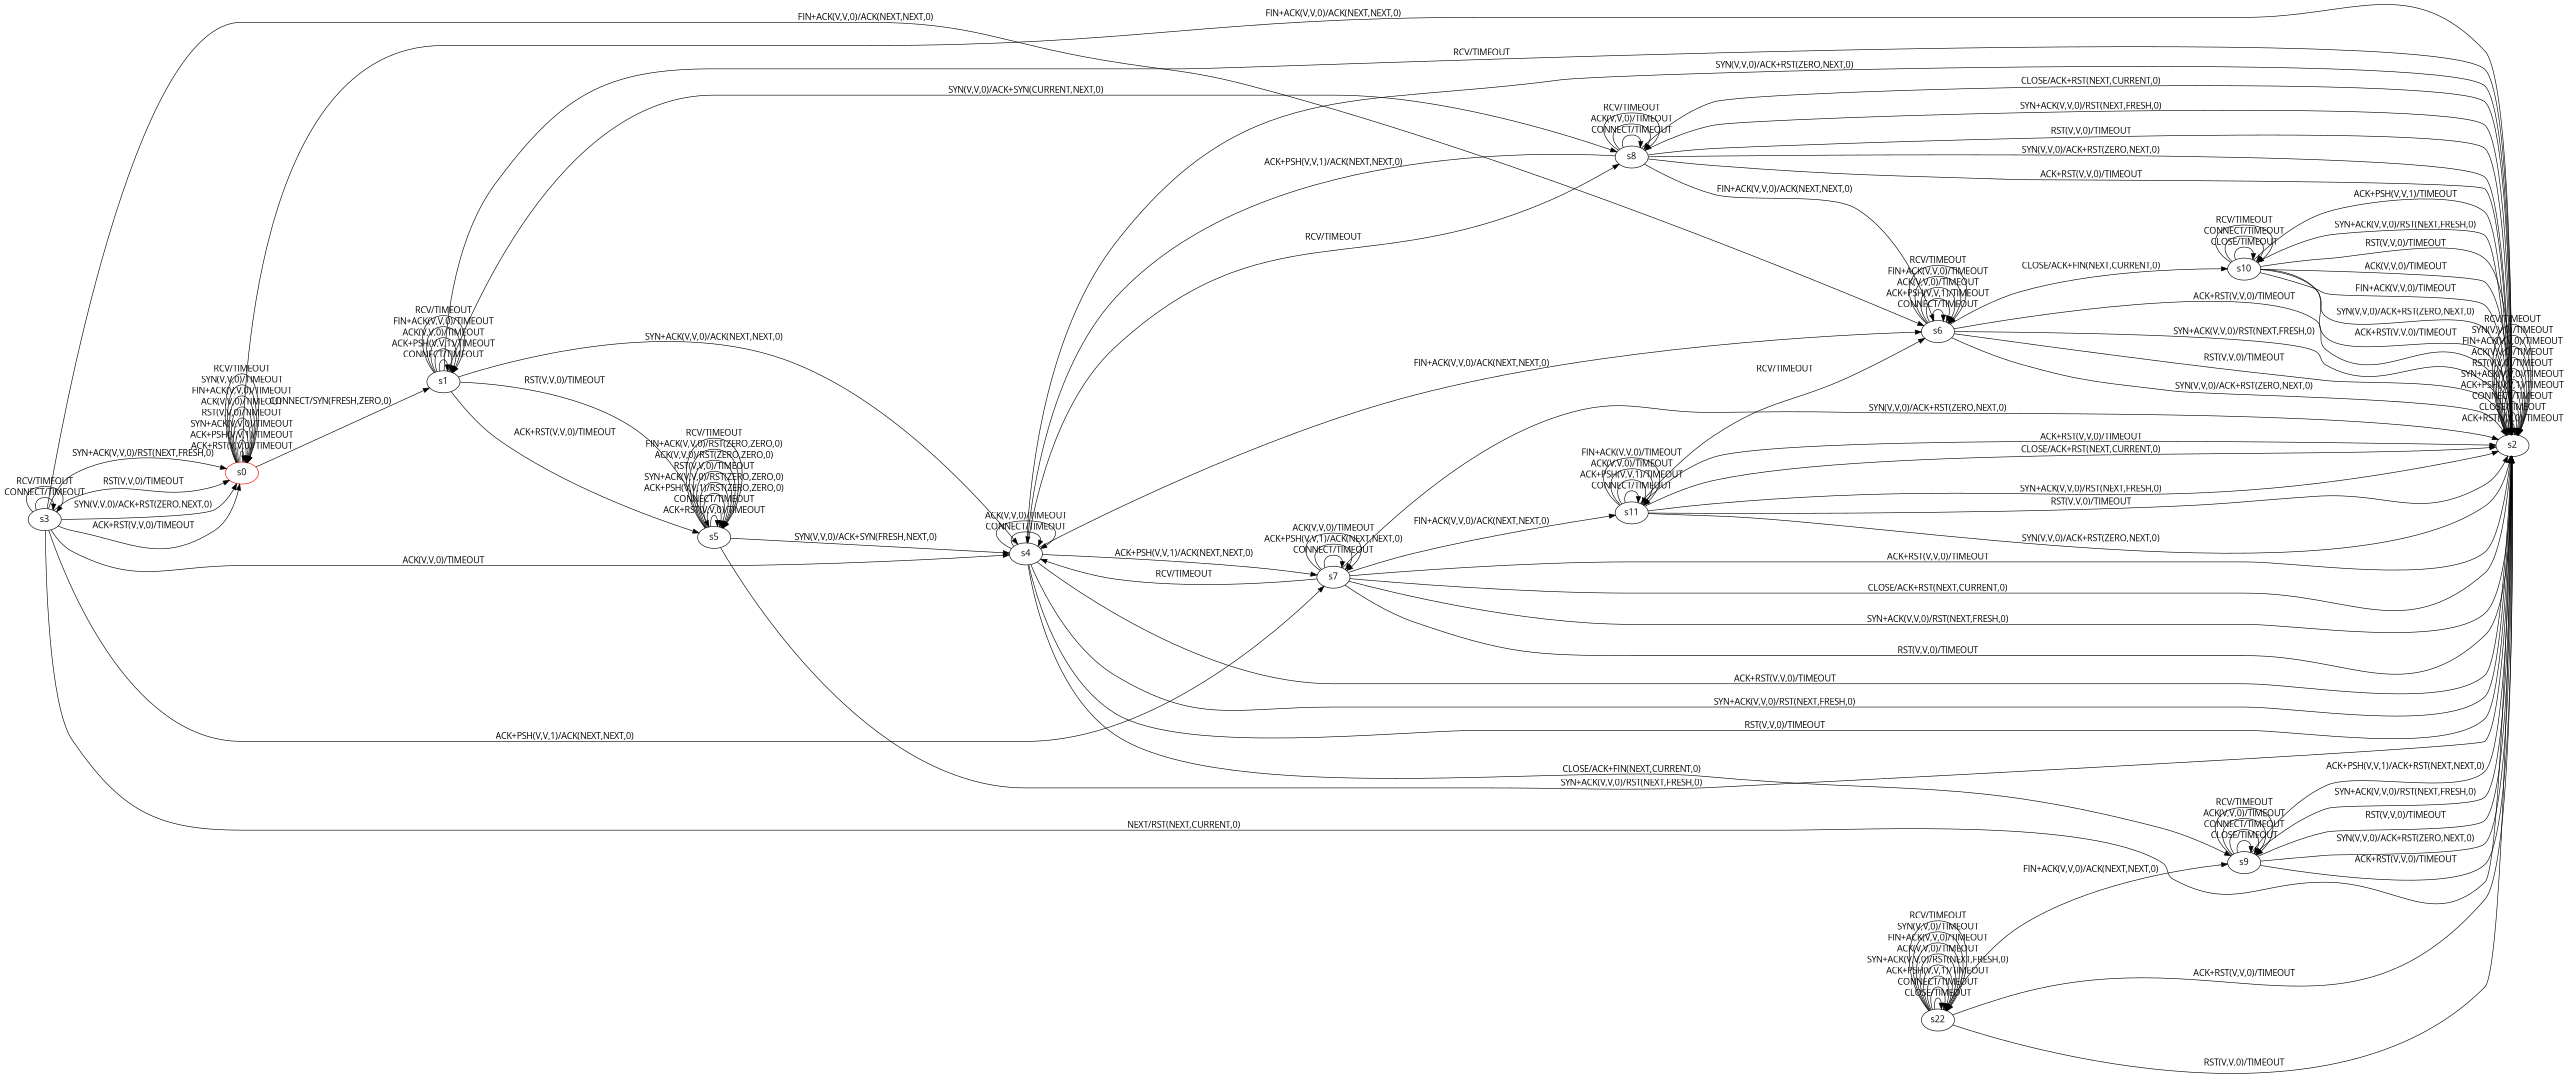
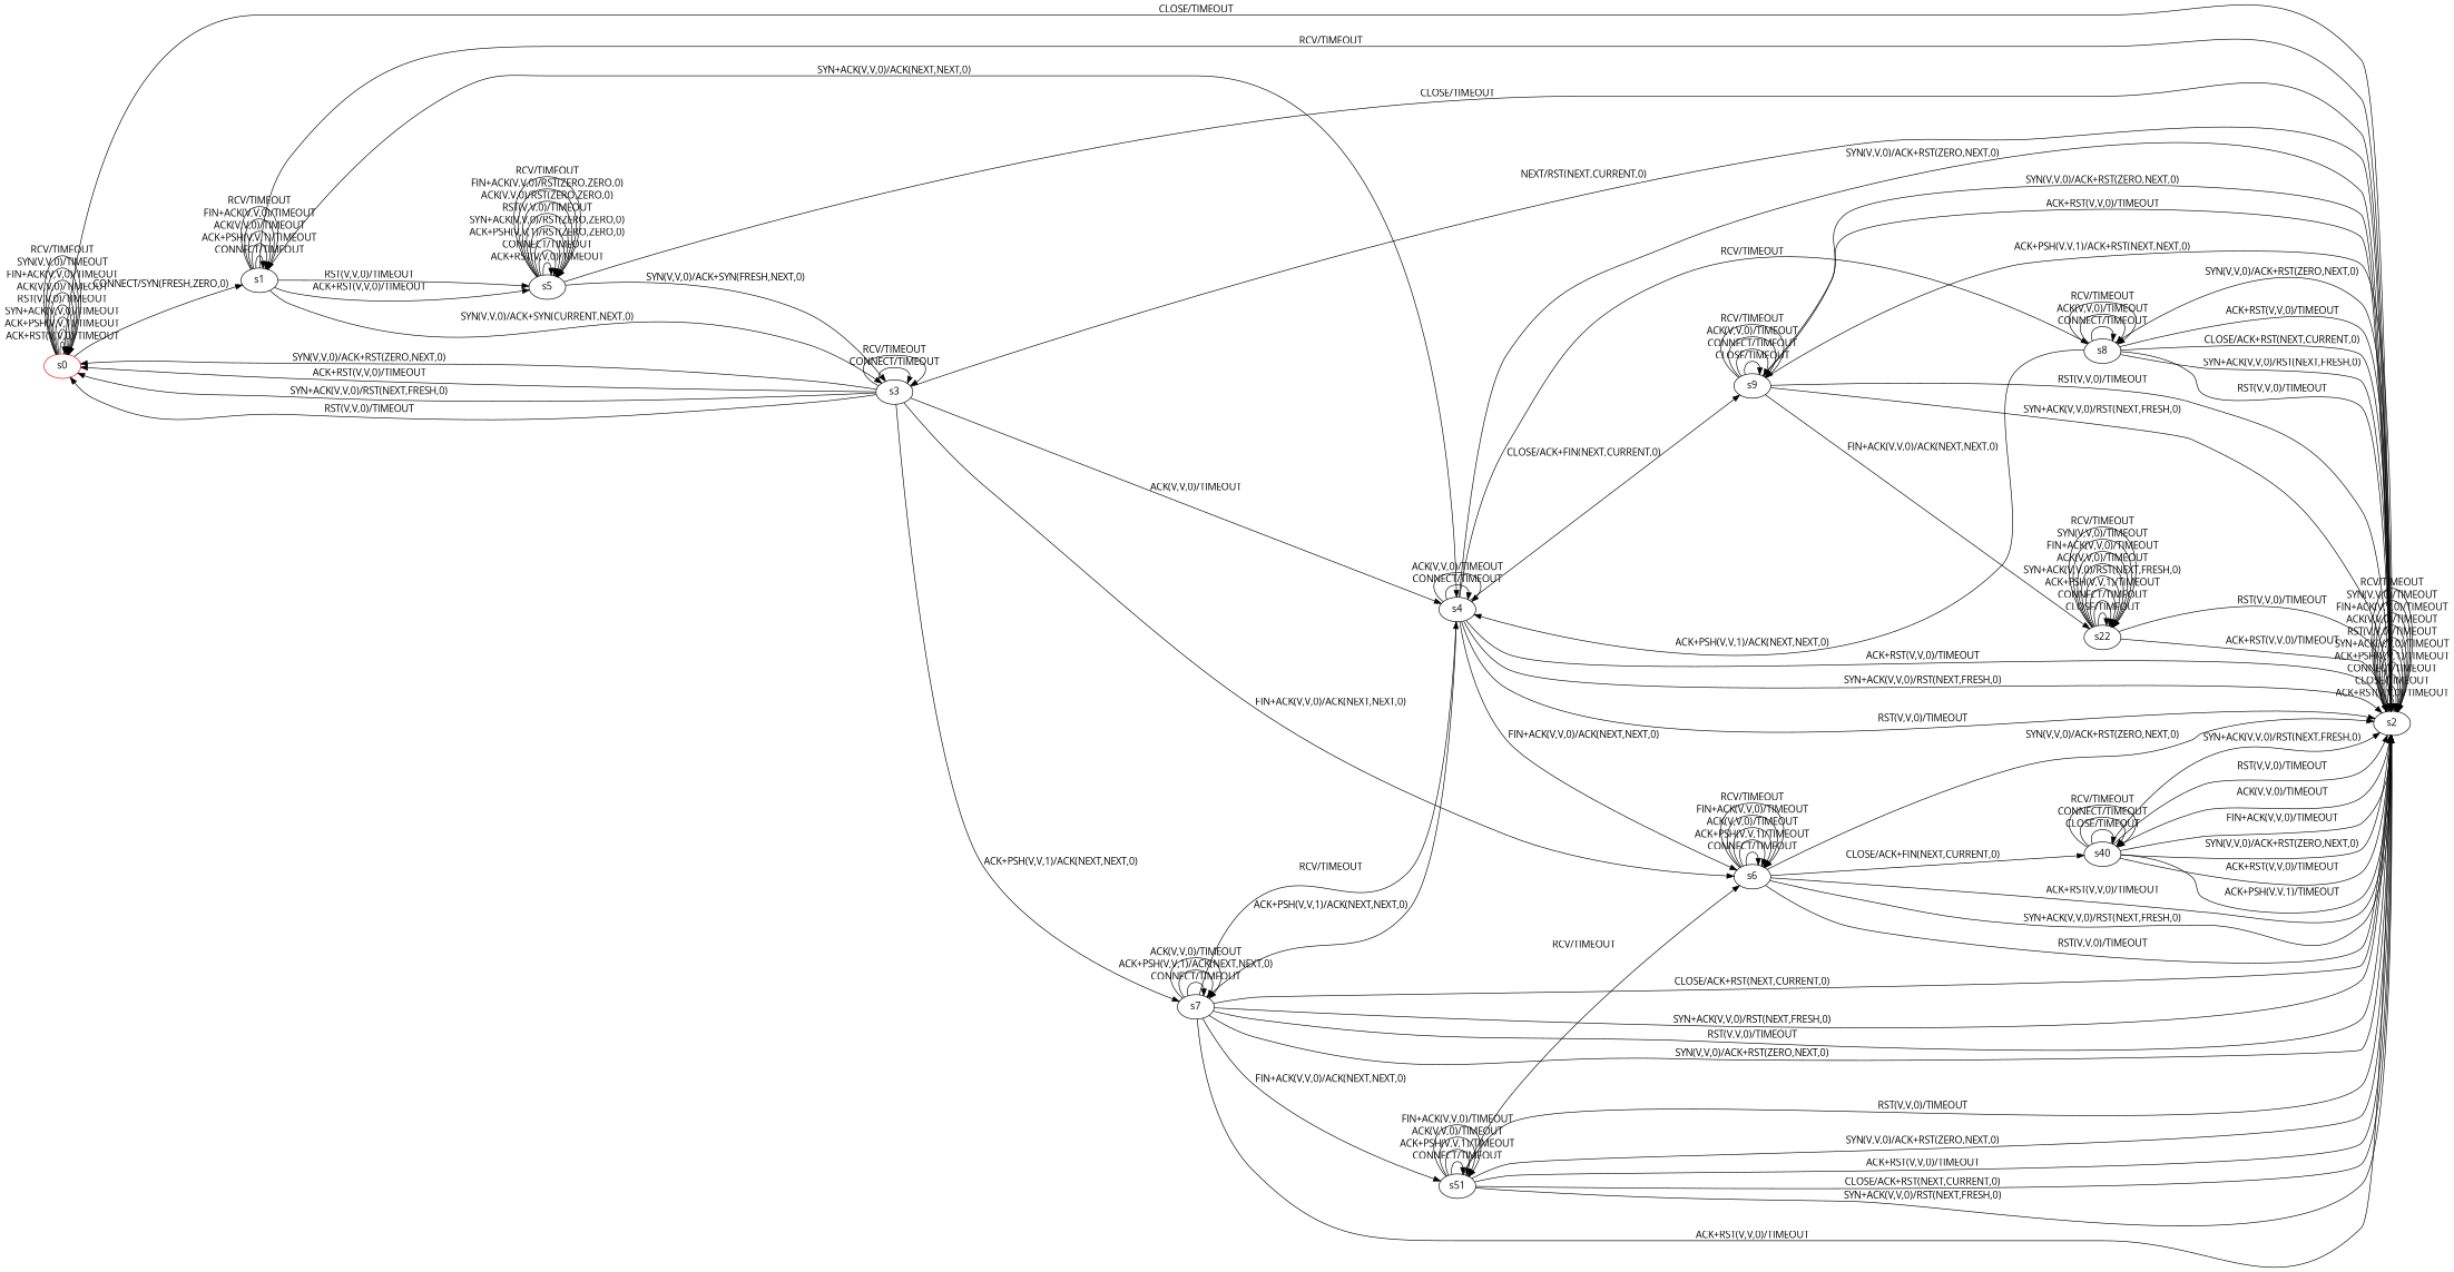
  digraph {
    fontname="Open Sans"
    rankdir=LR
    node [fontname="Open Sans"]
    edge [fontname="Open Sans"]
    n1 [color=red label=s0]
    n2 [label=s1]
    n3 [label=s2]
    n4 [label=s3]
    n5 [label=s4]
    n6 [label=s5]
    n7 [label=s6]
    n8 [label=s7]
    n9 [label=s8]
    n10 [label=s9]
-   n11 [label=s10]
-   n12 [label=s11]
+   n11 [label=s40]
+   n12 [label=s51]
    n13 [label=s22]
    n1 -> n1 [label="ACK+RST(V,V,0)/TIMEOUT"]
    n1 -> n1 [label="ACK+PSH(V,V,1)/TIMEOUT"]
    n1 -> n1 [label="SYN+ACK(V,V,0)/TIMEOUT"]
    n1 -> n1 [label="RST(V,V,0)/TIMEOUT"]
    n1 -> n1 [label="ACK(V,V,0)/TIMEOUT"]
    n1 -> n1 [label="FIN+ACK(V,V,0)/TIMEOUT"]
    n1 -> n1 [label="SYN(V,V,0)/TIMEOUT"]
    n1 -> n1 [label="RCV/TIMEOUT"]
    n1 -> n2 [label="CONNECT/SYN(FRESH,ZERO,0)"]
-   n1 -> n3 [label="FIN+ACK(V,V,0)/ACK(NEXT,NEXT,0)"]
+   n1 -> n3 [label="CLOSE/TIMEOUT"]
    n2 -> n2 [label="CONNECT/TIMEOUT"]
    n2 -> n2 [label="ACK+PSH(V,V,1)/TIMEOUT"]
    n2 -> n2 [label="ACK(V,V,0)/TIMEOUT"]
    n2 -> n2 [label="FIN+ACK(V,V,0)/TIMEOUT"]
    n2 -> n2 [label="RCV/TIMEOUT"]
    n2 -> n3 [label="RCV/TIMEOUT"]
-   n2 -> n9 [label="SYN(V,V,0)/ACK+SYN(CURRENT,NEXT,0)"]
+   n2 -> n4 [label="SYN(V,V,0)/ACK+SYN(CURRENT,NEXT,0)"]
    n2 -> n5 [label="SYN+ACK(V,V,0)/ACK(NEXT,NEXT,0)"]
    n2 -> n6 [label="ACK+RST(V,V,0)/TIMEOUT"]
    n2 -> n6 [label="RST(V,V,0)/TIMEOUT"]
    n3 -> n3 [label="ACK+RST(V,V,0)/TIMEOUT"]
    n3 -> n3 [label="CLOSE/TIMEOUT"]
    n3 -> n3 [label="CONNECT/TIMEOUT"]
    n3 -> n3 [label="ACK+PSH(V,V,1)/TIMEOUT"]
    n3 -> n3 [label="SYN+ACK(V,V,0)/TIMEOUT"]
    n3 -> n3 [label="RST(V,V,0)/TIMEOUT"]
    n3 -> n3 [label="ACK(V,V,0)/TIMEOUT"]
    n3 -> n3 [label="FIN+ACK(V,V,0)/TIMEOUT"]
    n3 -> n3 [label="SYN(V,V,0)/TIMEOUT"]
    n3 -> n3 [label="RCV/TIMEOUT"]
    n4 -> n1 [label="ACK+RST(V,V,0)/TIMEOUT"]
    n4 -> n1 [label="SYN+ACK(V,V,0)/RST(NEXT,FRESH,0)"]
    n4 -> n1 [label="RST(V,V,0)/TIMEOUT"]
    n4 -> n1 [label="SYN(V,V,0)/ACK+RST(ZERO,NEXT,0)"]
    n4 -> n3 [label="NEXT/RST(NEXT,CURRENT,0)"]
    n4 -> n4 [label="CONNECT/TIMEOUT"]
    n4 -> n4 [label="RCV/TIMEOUT"]
    n4 -> n5 [label="ACK(V,V,0)/TIMEOUT"]
    n4 -> n7 [label="FIN+ACK(V,V,0)/ACK(NEXT,NEXT,0)"]
    n4 -> n8 [label="ACK+PSH(V,V,1)/ACK(NEXT,NEXT,0)"]
    n5 -> n3 [label="ACK+RST(V,V,0)/TIMEOUT"]
    n5 -> n3 [label="SYN+ACK(V,V,0)/RST(NEXT,FRESH,0)"]
    n5 -> n3 [label="RST(V,V,0)/TIMEOUT"]
    n5 -> n3 [label="SYN(V,V,0)/ACK+RST(ZERO,NEXT,0)"]
    n5 -> n5 [label="CONNECT/TIMEOUT"]
    n5 -> n5 [label="ACK(V,V,0)/TIMEOUT"]
    n5 -> n7 [label="FIN+ACK(V,V,0)/ACK(NEXT,NEXT,0)"]
    n5 -> n8 [label="ACK+PSH(V,V,1)/ACK(NEXT,NEXT,0)"]
    n5 -> n9 [label="RCV/TIMEOUT"]
    n5 -> n10 [label="CLOSE/ACK+FIN(NEXT,CURRENT,0)"]
-   n6 -> n3 [label="SYN+ACK(V,V,0)/RST(NEXT,FRESH,0)"]
-   n6 -> n5 [label="SYN(V,V,0)/ACK+SYN(FRESH,NEXT,0)"]
+   n6 -> n3 [label="CLOSE/TIMEOUT"]
+   n6 -> n4 [label="SYN(V,V,0)/ACK+SYN(FRESH,NEXT,0)"]
    n6 -> n6 [label="ACK+RST(V,V,0)/TIMEOUT"]
    n6 -> n6 [label="CONNECT/TIMEOUT"]
    n6 -> n6 [label="ACK+PSH(V,V,1)/RST(ZERO,ZERO,0)"]
    n6 -> n6 [label="SYN+ACK(V,V,0)/RST(ZERO,ZERO,0)"]
    n6 -> n6 [label="RST(V,V,0)/TIMEOUT"]
    n6 -> n6 [label="ACK(V,V,0)/RST(ZERO,ZERO,0)"]
    n6 -> n6 [label="FIN+ACK(V,V,0)/RST(ZERO,ZERO,0)"]
    n6 -> n6 [label="RCV/TIMEOUT"]
    n7 -> n3 [label="ACK+RST(V,V,0)/TIMEOUT"]
    n7 -> n3 [label="SYN+ACK(V,V,0)/RST(NEXT,FRESH,0)"]
    n7 -> n3 [label="RST(V,V,0)/TIMEOUT"]
    n7 -> n3 [label="SYN(V,V,0)/ACK+RST(ZERO,NEXT,0)"]
    n7 -> n7 [label="CONNECT/TIMEOUT"]
    n7 -> n7 [label="ACK+PSH(V,V,1)/TIMEOUT"]
    n7 -> n7 [label="ACK(V,V,0)/TIMEOUT"]
    n7 -> n7 [label="FIN+ACK(V,V,0)/TIMEOUT"]
    n7 -> n7 [label="RCV/TIMEOUT"]
    n7 -> n11 [label="CLOSE/ACK+FIN(NEXT,CURRENT,0)"]
    n8 -> n3 [label="ACK+RST(V,V,0)/TIMEOUT"]
    n8 -> n3 [label="CLOSE/ACK+RST(NEXT,CURRENT,0)"]
    n8 -> n3 [label="SYN+ACK(V,V,0)/RST(NEXT,FRESH,0)"]
    n8 -> n3 [label="RST(V,V,0)/TIMEOUT"]
    n8 -> n3 [label="SYN(V,V,0)/ACK+RST(ZERO,NEXT,0)"]
    n8 -> n5 [label="RCV/TIMEOUT"]
    n8 -> n8 [label="CONNECT/TIMEOUT"]
    n8 -> n8 [label="ACK+PSH(V,V,1)/ACK(NEXT,NEXT,0)"]
    n8 -> n8 [label="ACK(V,V,0)/TIMEOUT"]
    n8 -> n12 [label="FIN+ACK(V,V,0)/ACK(NEXT,NEXT,0)"]
    n9 -> n3 [label="ACK+RST(V,V,0)/TIMEOUT"]
    n9 -> n3 [label="CLOSE/ACK+RST(NEXT,CURRENT,0)"]
    n9 -> n3 [label="SYN+ACK(V,V,0)/RST(NEXT,FRESH,0)"]
    n9 -> n3 [label="RST(V,V,0)/TIMEOUT"]
    n9 -> n3 [label="SYN(V,V,0)/ACK+RST(ZERO,NEXT,0)"]
    n9 -> n5 [label="ACK+PSH(V,V,1)/ACK(NEXT,NEXT,0)"]
-   n9 -> n7 [label="FIN+ACK(V,V,0)/ACK(NEXT,NEXT,0)"]
    n9 -> n9 [label="CONNECT/TIMEOUT"]
    n9 -> n9 [label="ACK(V,V,0)/TIMEOUT"]
    n9 -> n9 [label="RCV/TIMEOUT"]
    n10 -> n3 [label="ACK+RST(V,V,0)/TIMEOUT"]
    n10 -> n3 [label="ACK+PSH(V,V,1)/ACK+RST(NEXT,NEXT,0)"]
    n10 -> n3 [label="SYN+ACK(V,V,0)/RST(NEXT,FRESH,0)"]
    n10 -> n3 [label="RST(V,V,0)/TIMEOUT"]
    n10 -> n3 [label="SYN(V,V,0)/ACK+RST(ZERO,NEXT,0)"]
    n10 -> n10 [label="CLOSE/TIMEOUT"]
    n10 -> n10 [label="CONNECT/TIMEOUT"]
    n10 -> n10 [label="ACK(V,V,0)/TIMEOUT"]
    n10 -> n10 [label="RCV/TIMEOUT"]
-   n13 -> n10 [label="FIN+ACK(V,V,0)/ACK(NEXT,NEXT,0)"]
+   n10 -> n13 [label="FIN+ACK(V,V,0)/ACK(NEXT,NEXT,0)"]
    n11 -> n3 [label="ACK+RST(V,V,0)/TIMEOUT"]
    n11 -> n3 [label="ACK+PSH(V,V,1)/TIMEOUT"]
    n11 -> n3 [label="SYN+ACK(V,V,0)/RST(NEXT,FRESH,0)"]
    n11 -> n3 [label="RST(V,V,0)/TIMEOUT"]
    n11 -> n3 [label="ACK(V,V,0)/TIMEOUT"]
    n11 -> n3 [label="FIN+ACK(V,V,0)/TIMEOUT"]
    n11 -> n3 [label="SYN(V,V,0)/ACK+RST(ZERO,NEXT,0)"]
    n11 -> n11 [label="CLOSE/TIMEOUT"]
    n11 -> n11 [label="CONNECT/TIMEOUT"]
    n11 -> n11 [label="RCV/TIMEOUT"]
    n12 -> n3 [label="ACK+RST(V,V,0)/TIMEOUT"]
    n12 -> n3 [label="CLOSE/ACK+RST(NEXT,CURRENT,0)"]
    n12 -> n3 [label="SYN+ACK(V,V,0)/RST(NEXT,FRESH,0)"]
    n12 -> n3 [label="RST(V,V,0)/TIMEOUT"]
    n12 -> n3 [label="SYN(V,V,0)/ACK+RST(ZERO,NEXT,0)"]
    n12 -> n7 [label="RCV/TIMEOUT"]
    n12 -> n12 [label="CONNECT/TIMEOUT"]
    n12 -> n12 [label="ACK+PSH(V,V,1)/TIMEOUT"]
    n12 -> n12 [label="ACK(V,V,0)/TIMEOUT"]
    n12 -> n12 [label="FIN+ACK(V,V,0)/TIMEOUT"]
    n13 -> n3 [label="ACK+RST(V,V,0)/TIMEOUT"]
    n13 -> n3 [label="RST(V,V,0)/TIMEOUT"]
    n13 -> n13 [label="CLOSE/TIMEOUT"]
    n13 -> n13 [label="CONNECT/TIMEOUT"]
    n13 -> n13 [label="ACK+PSH(V,V,1)/TIMEOUT"]
    n13 -> n13 [label="SYN+ACK(V,V,0)/RST(NEXT,FRESH,0)"]
    n13 -> n13 [label="ACK(V,V,0)/TIMEOUT"]
    n13 -> n13 [label="FIN+ACK(V,V,0)/TIMEOUT"]
    n13 -> n13 [label="SYN(V,V,0)/TIMEOUT"]
    n13 -> n13 [label="RCV/TIMEOUT"]
  }
